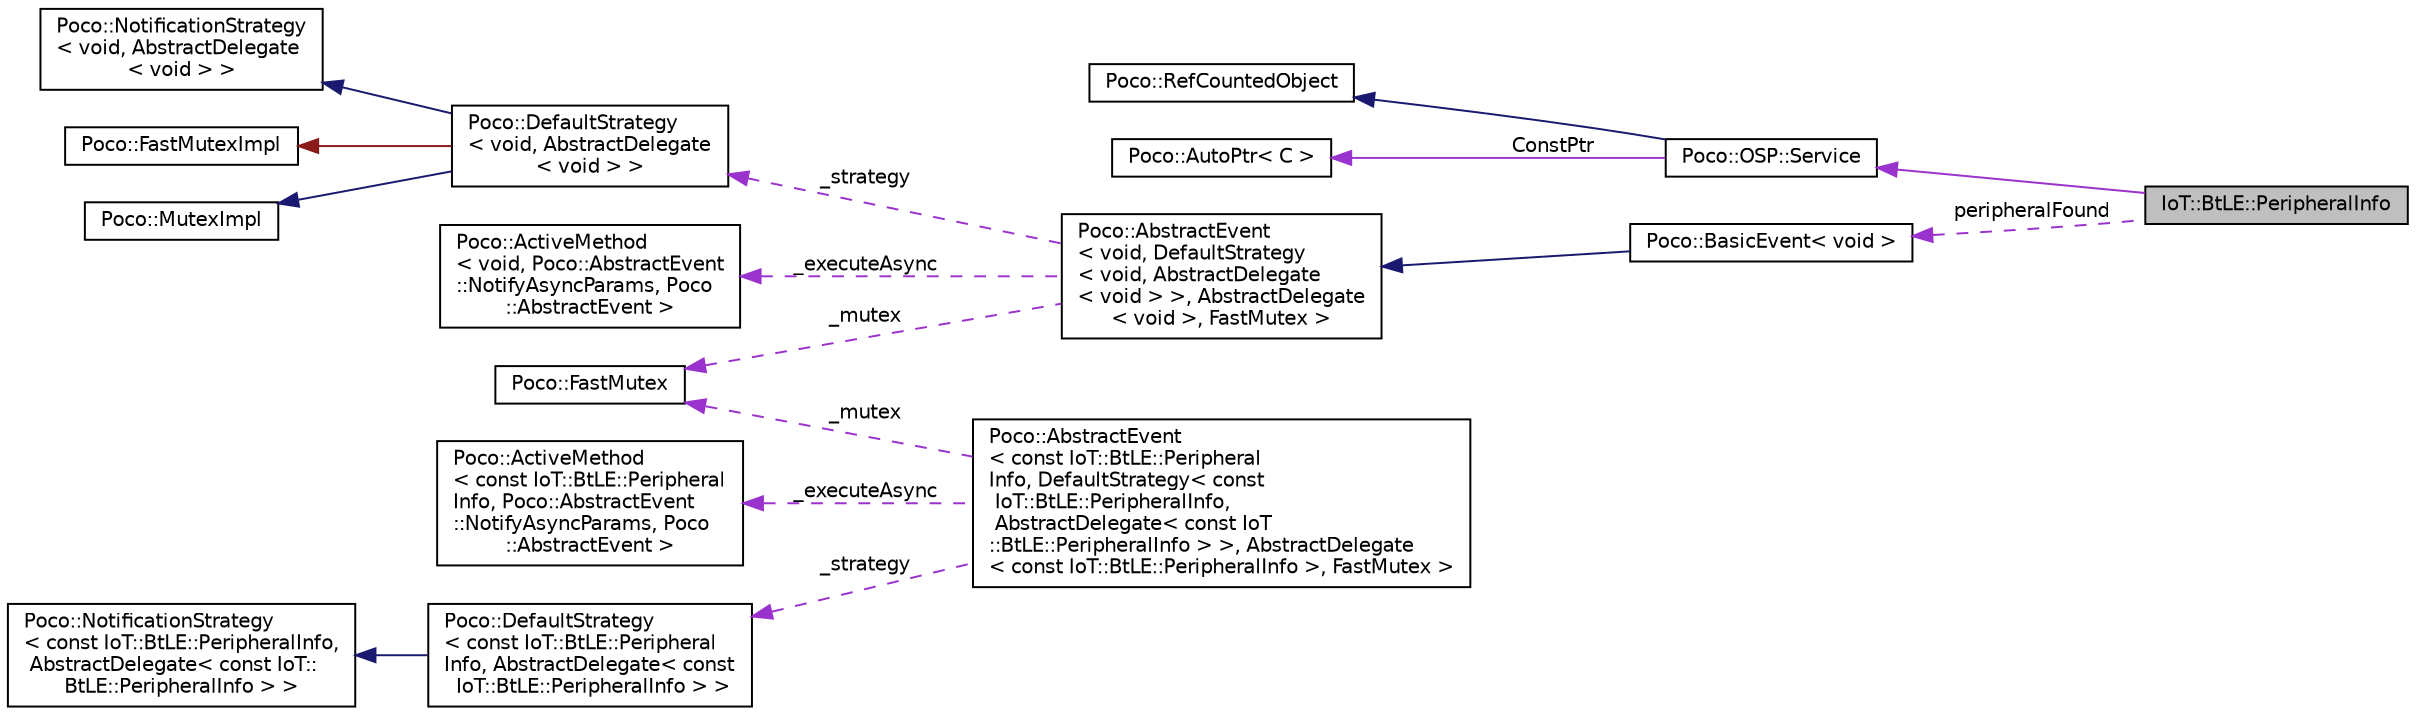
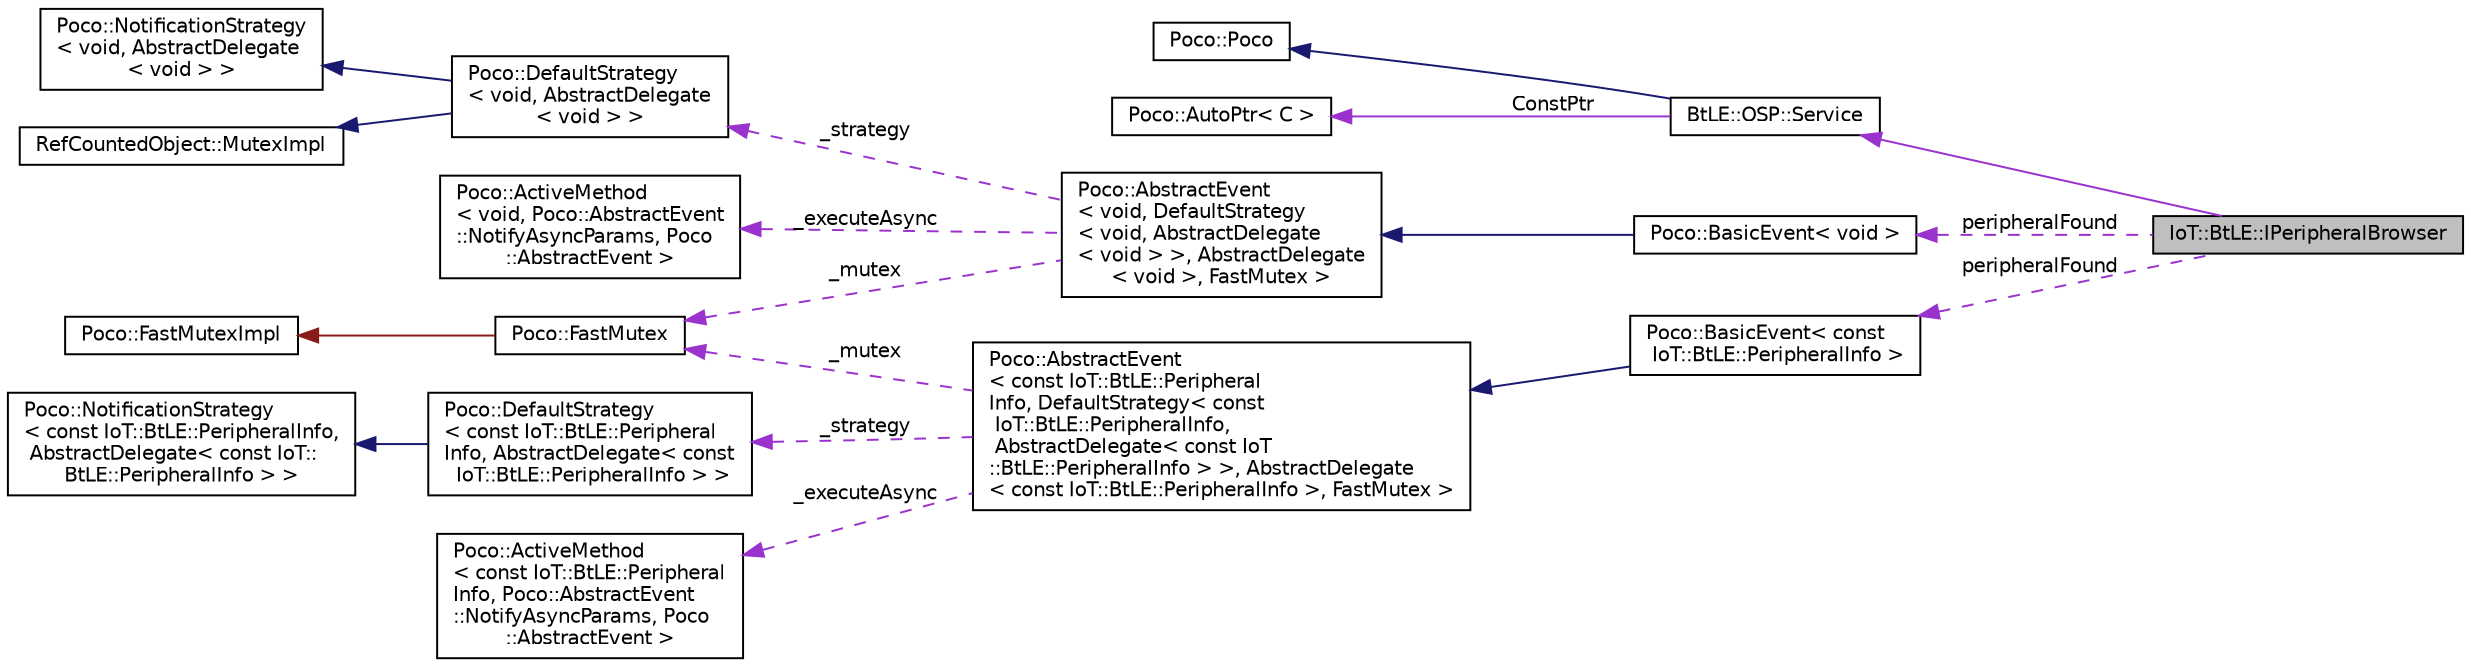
  digraph {
    rankdir=LR
    node [color=black fillcolor=white fontname=Helvetica fontsize=10 shape=record style=filled]
    edge [color=darkorchid3 dir=back fontname=Helvetica fontsize=10 labelfontname=Helvetica labelfontsize=10 style=solid]
-   n1 [fillcolor=grey75 fontcolor=black height=0.2 label="IoT::BtLE::PeripheralInfo" width=0.4]
-   n2 [height=0.2 label="Poco::OSP::Service" width=0.4]
-   n3 [height=0.2 label="Poco::RefCountedObject" width=0.4]
+   n1 [fillcolor=grey75 fontcolor=black height=0.2 label="IoT::BtLE::IPeripheralBrowser" width=0.4]
+   n2 [height=0.2 label="BtLE::OSP::Service" width=0.4]
+   n3 [height=0.2 label="Poco::Poco" width=0.4]
    n4 [height=0.2 label="Poco::AutoPtr\< C \>" width=0.4]
    n5 [height=0.2 label="Poco::BasicEvent\< void \>" width=0.4]
    n6 [height=0.2 label="Poco::AbstractEvent\l\< void, DefaultStrategy\l\< void, AbstractDelegate\l\< void \> \>, AbstractDelegate\l\< void \>, FastMutex \>" width=0.4]
    n7 [height=0.2 label="Poco::DefaultStrategy\l\< void, AbstractDelegate\l\< void \> \>" width=0.4]
    n8 [height=0.2 label="Poco::NotificationStrategy\l\< void, AbstractDelegate\l\< void \> \>" width=0.4]
    n9 [height=0.2 label="Poco::ActiveMethod\l\< void, Poco::AbstractEvent\l::NotifyAsyncParams, Poco\l::AbstractEvent \>" width=0.4]
    n10 [height=0.2 label="Poco::FastMutex" width=0.4]
    n11 [height=0.2 label="Poco::AbstractEvent\l\< const IoT::BtLE::Peripheral\lInfo, DefaultStrategy\< const\l IoT::BtLE::PeripheralInfo,\l AbstractDelegate\< const IoT\l::BtLE::PeripheralInfo \> \>, AbstractDelegate\l\< const IoT::BtLE::PeripheralInfo \>, FastMutex \>" width=0.4]
+   n12 [height=0.2 label="Poco::BasicEvent\< const\l IoT::BtLE::PeripheralInfo \>" width=0.4]
    n13 [height=0.2 label="Poco::FastMutexImpl" width=0.4]
-   n14 [height=0.2 label="Poco::MutexImpl" width=0.4]
+   n14 [height=0.2 label="RefCountedObject::MutexImpl" width=0.4]
    n15 [height=0.2 label="Poco::ActiveMethod\l\< const IoT::BtLE::Peripheral\lInfo, Poco::AbstractEvent\l::NotifyAsyncParams, Poco\l::AbstractEvent \>" width=0.4]
    n16 [height=0.2 label="Poco::DefaultStrategy\l\< const IoT::BtLE::Peripheral\lInfo, AbstractDelegate\< const\l IoT::BtLE::PeripheralInfo \> \>" width=0.4]
    n17 [height=0.2 label="Poco::NotificationStrategy\l\< const IoT::BtLE::PeripheralInfo,\l AbstractDelegate\< const IoT::\lBtLE::PeripheralInfo \> \>" width=0.4]
    n2 -> n1
    n3 -> n2 [color=midnightblue]
    n4 -> n2 [label=" ConstPtr"]
    n5 -> n1 [label=" peripheralFound" style=dashed]
    n6 -> n5 [color=midnightblue]
    n7 -> n6 [label=" _strategy" style=dashed]
    n8 -> n7 [color=midnightblue]
    n9 -> n6 [label=" _executeAsync" style=dashed]
    n10 -> n6 [label=" _mutex" style=dashed]
    n10 -> n11 [label=" _mutex" style=dashed]
-   n13 -> n7 [color=firebrick4]
+   n11 -> n12 [color=midnightblue]
+   n12 -> n1 [label=" peripheralFound" style=dashed]
+   n13 -> n10 [color=firebrick4]
    n14 -> n7 [color=midnightblue]
    n15 -> n11 [label=" _executeAsync" style=dashed]
    n16 -> n11 [label=" _strategy" style=dashed]
    n17 -> n16 [color=midnightblue]
  }
